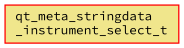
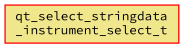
  digraph {
    rankdir=LR
    fontname="Source Code Pro"
-   n1 [color=red fillcolor=khaki fontname="Source Code Pro" fontsize=10 height=0.2 label="qt_meta_stringdata\l_instrument_select_t" shape=box style=filled width=0.4]
+   n1 [color=red fillcolor=khaki fontname="Source Code Pro" fontsize=10 height=0.2 label="qt_select_stringdata\l_instrument_select_t" shape=box style=filled width=0.4]
  }
